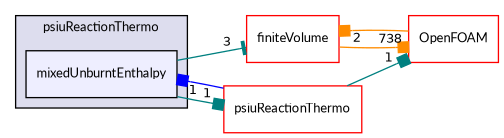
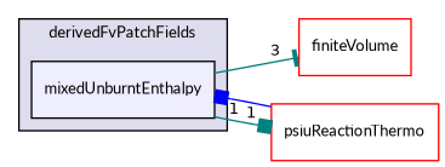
  digraph {
    compound=true
    fontname=Lato
    rankdir=LR
    node [fontname=Lato fontsize=10 shape=box color=red]
    edge [arrowhead=box color=teal fontname=Lato headlabel=1 labeldistance=1.5 labelfontname=Helvetica labelfontsize=10]
    n1 [fillcolor="#eeeeff" label=mixedUnburntEnthalpy pencolor=black style=filled color=""]
    n2 [label=finiteVolume]
    n3 [label=psiuReactionThermo]
-   n4 [label=OpenFOAM]
    subgraph cluster_1 {
      bgcolor="#ddddee"
      fontsize=10
-     label=psiuReactionThermo
+     label=derivedFvPatchFields
      pencolor=black
      n1
    }
    n1 -> n2 [arrowhead=tee headlabel=3]
    n1 -> n3
-   n2 -> n4 [color=darkorange headlabel=738]
    n3 -> n1 [color=blue]
-   n3 -> n4
-   n4 -> n2 [color=darkorange headlabel=2]
  }
